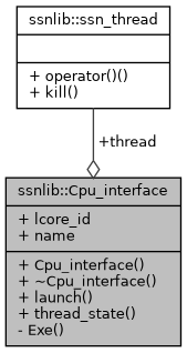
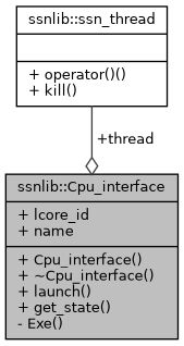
  digraph {
    node [color=black fontname=Helvetica fontsize=10 shape=record style=filled]
-   n1 [fillcolor=grey75 fontcolor=black height=0.2 label="{ssnlib::Cpu_interface\n|+ lcore_id\l+ name\l|+ Cpu_interface()\l+ ~Cpu_interface()\l+ launch()\l+ thread_state()\l- Exe()\l}" width=0.4]
+   n1 [fillcolor=grey75 fontcolor=black height=0.2 label="{ssnlib::Cpu_interface\n|+ lcore_id\l+ name\l|+ Cpu_interface()\l+ ~Cpu_interface()\l+ launch()\l+ get_state()\l- Exe()\l}" width=0.4]
    n2 [fillcolor=white height=0.2 label="{ssnlib::ssn_thread\n||+ operator()()\l+ kill()\l}" width=0.4]
    n2 -> n1 [arrowhead=odiamond color=grey25 fontname=Helvetica fontsize=10 label=" +thread" labelfontname=Helvetica labelfontsize=10 style=solid]
  }
